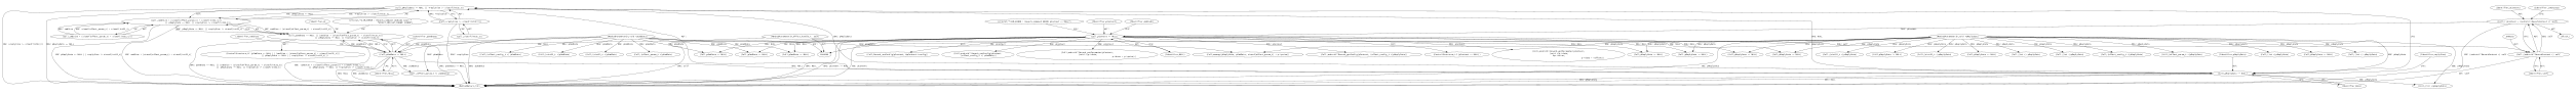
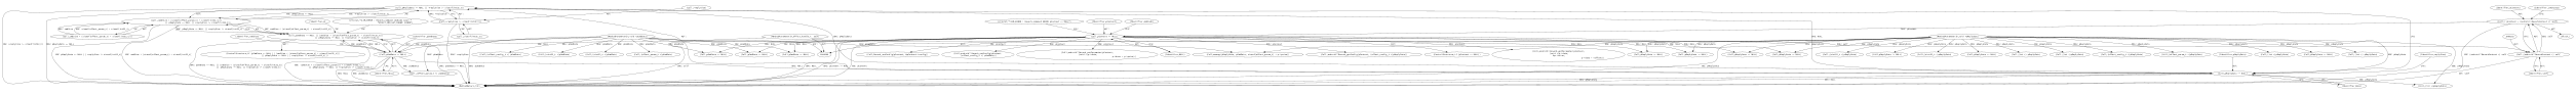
  digraph {
    fontname="Source Code Pro"
    node [fontname="Source Code Pro"]
    edge [fontname="Source Code Pro"]
    n1 [label="(Call,pReplyData == NULL || *replySize != sizeof(int32_t))"]
    n2 [label="(Call,pReplyData == NULL)"]
    n3 [label="(Call,*replySize != sizeof(int32_t))"]
    n4 [label="(Call,(cmdSize < (sizeof(effect_param_t) + sizeof(int32_t)))\n                    || pReplyData == NULL || *replySize != sizeof(int32_t))"]
    n5 [label="(MethodReturn,int)"]
    n6 [label="(Call,(int *)pReplyData)"]
    n7 [label="(Identifier,NULL)"]
    n8 [label="(Call,sizeof(int32_t))"]
    n9 [label="(Call,pCmdData == NULL || (cmdSize < (sizeof(effect_param_t) + sizeof(int32_t)))\n                    || pReplyData == NULL || *replySize != sizeof(int32_t))"]
    n10 [label="(Call,cmdSize < (sizeof(effect_param_t) + sizeof(int32_t)))"]
    n11 [label="(MethodParameterIn,void *pReplyData)"]
    n12 [label="(Call,pReplyData != NULL)"]
    n13 [label="(Call,(uint32_t *)pReplyData)"]
    n14 [label="(Call,pReplyData == NULL)"]
    n15 [label="(Call,pReplyData == NULL)"]
    n16 [label="(Call,(int *) pReplyData)"]
    n17 [label="(Call,pReplyData == NULL)"]
    n18 [label="(Call,(int *)pReplyData)"]
    n19 [label="(Call,(effect_config_t *)pReplyData)"]
    n20 [label="(Call,pReplyData == NULL)"]
    n21 [label="(Call,(effect_param_t *)pReplyData)"]
    n22 [label="(Call,(int *)pReplyData)"]
    n23 [label="(Call,pReplyData == NULL)"]
    n24 [label="(Call,(int *) pReplyData)"]
    n25 [label="(Call,(uint32_t *)pReplyData)"]
    n26 [label="(Call,pReplyData == NULL)"]
    n27 [label="(Call,memcpy(pReplyData, pCmdData, sizeof(effect_param_t) + p->psize))"]
    1000106
    n29 [label="(Call,pCmdData == NULL)"]
    n30 [label="(Identifier,NULL)"]
    n31 [label="(Call,(effect_param_t *) pCmdData)"]
    n32 [label="(ControlStructure,if (pCmdData == NULL || (cmdSize < (sizeof(effect_param_t) + sizeof(int32_t)))\n                    || pReplyData == NULL || *replySize != sizeof(int32_t)))"]
    n33 [label="(MethodParameterIn,void *pCmdData)"]
    n34 [label="(Call,(effect_param_t *)pCmdData)"]
    n35 [label="(Call,pCmdData == NULL)"]
    n36 [label="(Call,pCmdData == NULL)"]
    n37 [label="(Call,pCmdData == NULL)"]
    n38 [label="(Call,(effect_config_t *) pCmdData)"]
    n39 [label="(Call,(uint32_t *)pCmdData)"]
    n40 [label="(Call,(uint32_t *)pCmdData)"]
    n41 [label="(Call,pContext == NULL)"]
    n42 [label="(Call,Reverb_setConfig(pContext, &pContext->config))"]
    n43 [label="(Call,android::Reverb_setConfig(pContext,\n (effect_config_t *) pCmdData))"]
    n44 [label="(Call,android::Reverb_setParameter(pContext,\n (void *)p->data,\n                                                              p->data + p->psize))"]
    n45 [label="(Identifier,NULL)"]
    n46 [label="(Call,android::Reverb_getConfig(pContext, (effect_config_t *)pReplyData))"]
    n47 [label="(ControlStructure,if (pContext == NULL))"]
    n48 [label="(Call,android::Reverb_getParameter(pContext,\n (void *)p->data,\n &p->vsize,\n                                                          p->data + voffset))"]
    n49 [label="(Call,* pContext = (android::ReverbContext *) self)"]
    n50 [label="(Call,(android::ReverbContext *) self)"]
    n51 [label="(Block,)"]
    n52 [label="(Identifier,self)"]
    n53 [label="(MethodParameterIn,effect_handle_t  self)"]
    n54 [label="(Identifier,pContext)"]
    n55 [label="(Identifier,LvmStatus)"]
    n56 [label="(Identifier,pContext)"]
    n57 [label="(Identifier,cmdCode)"]
    n58 [label="(Identifier,pCmdData)"]
    n59 [label="(Identifier,cmdSize)"]
    n60 [label="(Identifier,p)"]
    n61 [label="(Literal,\"\tLVM_ERROR : Reverb_command cmdCode Case: \"\n                         \"EFFECT_CMD_SET_PARAM: ERROR\")"]
+   n62 [label="(Call,*replySize)"]
    n63 [label="(Identifier,pReplyData)"]
    n64 [label="(Literal,\"\tLVM_ERROR : Reverb_command ERROR pContext == NULL\")"]
    n65 [label="(Identifier,replySize)"]
    1000118
    n1 -> n2 [label="CFG: "]
    n1 -> n3 [label="CFG: "]
    n1 -> n4 [label="AST: "]
    n1 -> n4 [label="DDG: pReplyData == NULL"]
    n1 -> n4 [label="DDG: *replySize != sizeof(int32_t)"]
    n1 -> n5 [label="DDG: *replySize != sizeof(int32_t)"]
    n1 -> n5 [label="DDG: pReplyData == NULL"]
    n2 -> n1 [label="AST: "]
    n2 -> n1 [label="DDG: pReplyData"]
    n2 -> n1 [label="DDG: NULL"]
    n2 -> n5 [label="DDG: pReplyData"]
    n2 -> n5 [label="DDG: NULL"]
    n2 -> n6 [label="DDG: pReplyData"]
    n2 -> n7 [label="CFG: "]
    n3 -> n1 [label="AST: "]
    n3 -> n1 [label="DDG: *replySize"]
    n3 -> n5 [label="DDG: *replySize"]
    n3 -> n8 [label="CFG: "]
    n4 -> n1 [label="CFG: "]
    n4 -> n5 [label="DDG: pReplyData == NULL || *replySize != sizeof(int32_t)"]
    n4 -> n5 [label="DDG: cmdSize < (sizeof(effect_param_t) + sizeof(int32_t))"]
    n4 -> n9 [label="AST: "]
    n4 -> n9 [label="DDG: cmdSize < (sizeof(effect_param_t) + sizeof(int32_t))"]
    n4 -> n9 [label="DDG: pReplyData == NULL || *replySize != sizeof(int32_t)"]
    n4 -> n10 [label="CFG: "]
    n7 -> n2 [label="AST: "]
    n8 -> n3 [label="AST: "]
    n9 -> n4 [label="CFG: "]
    n9 -> n5 [label="DDG: (cmdSize < (sizeof(effect_param_t) + sizeof(int32_t)))\n                    || pReplyData == NULL || *replySize != sizeof(int32_t)"]
    n9 -> n5 [label="DDG: pCmdData == NULL"]
    n9 -> n5 [label="DDG: pCmdData == NULL || (cmdSize < (sizeof(effect_param_t) + sizeof(int32_t)))\n                    || pReplyData == NULL || *replySize != sizeof(int32_t)"]
    n9 -> n29 [label="CFG: "]
    n9 -> n32 [label="AST: "]
    n10 -> n4 [label="AST: "]
    n10 -> n4 [label="DDG: cmdSize"]
    n10 -> n4 [label="DDG: sizeof(effect_param_t) + sizeof(int32_t)"]
    n11 -> n2 [label="DDG: pReplyData"]
    n11 -> n5 [label="DDG: pReplyData"]
    n11 -> n6 [label="DDG: pReplyData"]
    n11 -> n12 [label="DDG: pReplyData"]
    n11 -> n13 [label="DDG: pReplyData"]
    n11 -> n14 [label="DDG: pReplyData"]
    n11 -> n15 [label="DDG: pReplyData"]
    n11 -> n16 [label="DDG: pReplyData"]
    n11 -> n17 [label="DDG: pReplyData"]
    n11 -> n18 [label="DDG: pReplyData"]
    n11 -> n19 [label="DDG: pReplyData"]
    n11 -> n20 [label="DDG: pReplyData"]
    n11 -> n21 [label="DDG: pReplyData"]
    n11 -> n22 [label="DDG: pReplyData"]
    n11 -> n23 [label="DDG: pReplyData"]
    n11 -> n24 [label="DDG: pReplyData"]
    n11 -> n25 [label="DDG: pReplyData"]
    n11 -> n26 [label="DDG: pReplyData"]
    n11 -> n27 [label="DDG: pReplyData"]
    n11 -> 1000106 [label="AST: "]
    n29 -> n2 [label="DDG: NULL"]
    n29 -> n5 [label="DDG: NULL"]
    n29 -> n5 [label="DDG: pCmdData"]
    n29 -> n9 [label="AST: "]
    n29 -> n9 [label="DDG: pCmdData"]
    n29 -> n9 [label="DDG: NULL"]
    n29 -> n30 [label="CFG: "]
    n29 -> n31 [label="DDG: pCmdData"]
    n30 -> n29 [label="AST: "]
    n33 -> n5 [label="DDG: pCmdData"]
    n33 -> n27 [label="DDG: pCmdData"]
    n33 -> 1000106 [label="AST: "]
    n33 -> n29 [label="DDG: pCmdData"]
    n33 -> n31 [label="DDG: pCmdData"]
    n33 -> n34 [label="DDG: pCmdData"]
    n33 -> n35 [label="DDG: pCmdData"]
    n33 -> n36 [label="DDG: pCmdData"]
    n33 -> n37 [label="DDG: pCmdData"]
    n33 -> n38 [label="DDG: pCmdData"]
    n33 -> n39 [label="DDG: pCmdData"]
    n33 -> n40 [label="DDG: pCmdData"]
    n41 -> n5 [label="DDG: NULL"]
    n41 -> n5 [label="DDG: pContext == NULL"]
    n41 -> n5 [label="DDG: pContext"]
    n41 -> n14 [label="DDG: NULL"]
    n41 -> n17 [label="DDG: NULL"]
    n41 -> n20 [label="DDG: NULL"]
    n41 -> n26 [label="DDG: NULL"]
    n41 -> n29 [label="DDG: NULL"]
    n41 -> n35 [label="DDG: NULL"]
    n41 -> n36 [label="DDG: NULL"]
    n41 -> n37 [label="DDG: NULL"]
    n41 -> n42 [label="DDG: pContext"]
    n41 -> n43 [label="DDG: pContext"]
    n41 -> n44 [label="DDG: pContext"]
    n41 -> n45 [label="CFG: "]
    n41 -> n46 [label="DDG: pContext"]
    n41 -> n47 [label="AST: "]
    n41 -> n48 [label="DDG: pContext"]
    n45 -> n41 [label="AST: "]
    n49 -> n5 [label="DDG: (android::ReverbContext *) self"]
    n49 -> n41 [label="DDG: pContext"]
    n49 -> n50 [label="CFG: "]
    n49 -> n51 [label="AST: "]
    n50 -> n5 [label="AST: self"]
    n50 -> n49 [label="AST: "]
    n50 -> n49 [label="DDG: self"]
    n50 -> n52 [label="CFG: "]
    n52 -> n50 [label="AST: "]
    n53 -> n5 [label="DDG: self"]
    n53 -> 1000106 [label="AST: "]
    n53 -> n50 [label="DDG: self"]
    n54 -> n49 [label="AST: "]
    n55 -> n49 [label="CFG: "]
    n56 -> n41 [label="AST: "]
    n57 -> n41 [label="CFG: "]
    n58 -> n29 [label="AST: "]
    n59 -> n29 [label="CFG: "]
    n60 -> n9 [label="CFG: "]
    n61 -> n9 [label="CFG: "]
+   n62 -> n3 [label="AST: "]
    n63 -> n2 [label="AST: "]
    n64 -> n41 [label="CFG: "]
    n65 -> n2 [label="CFG: "]
    1000118 -> n50 [label="AST: "]
  }
